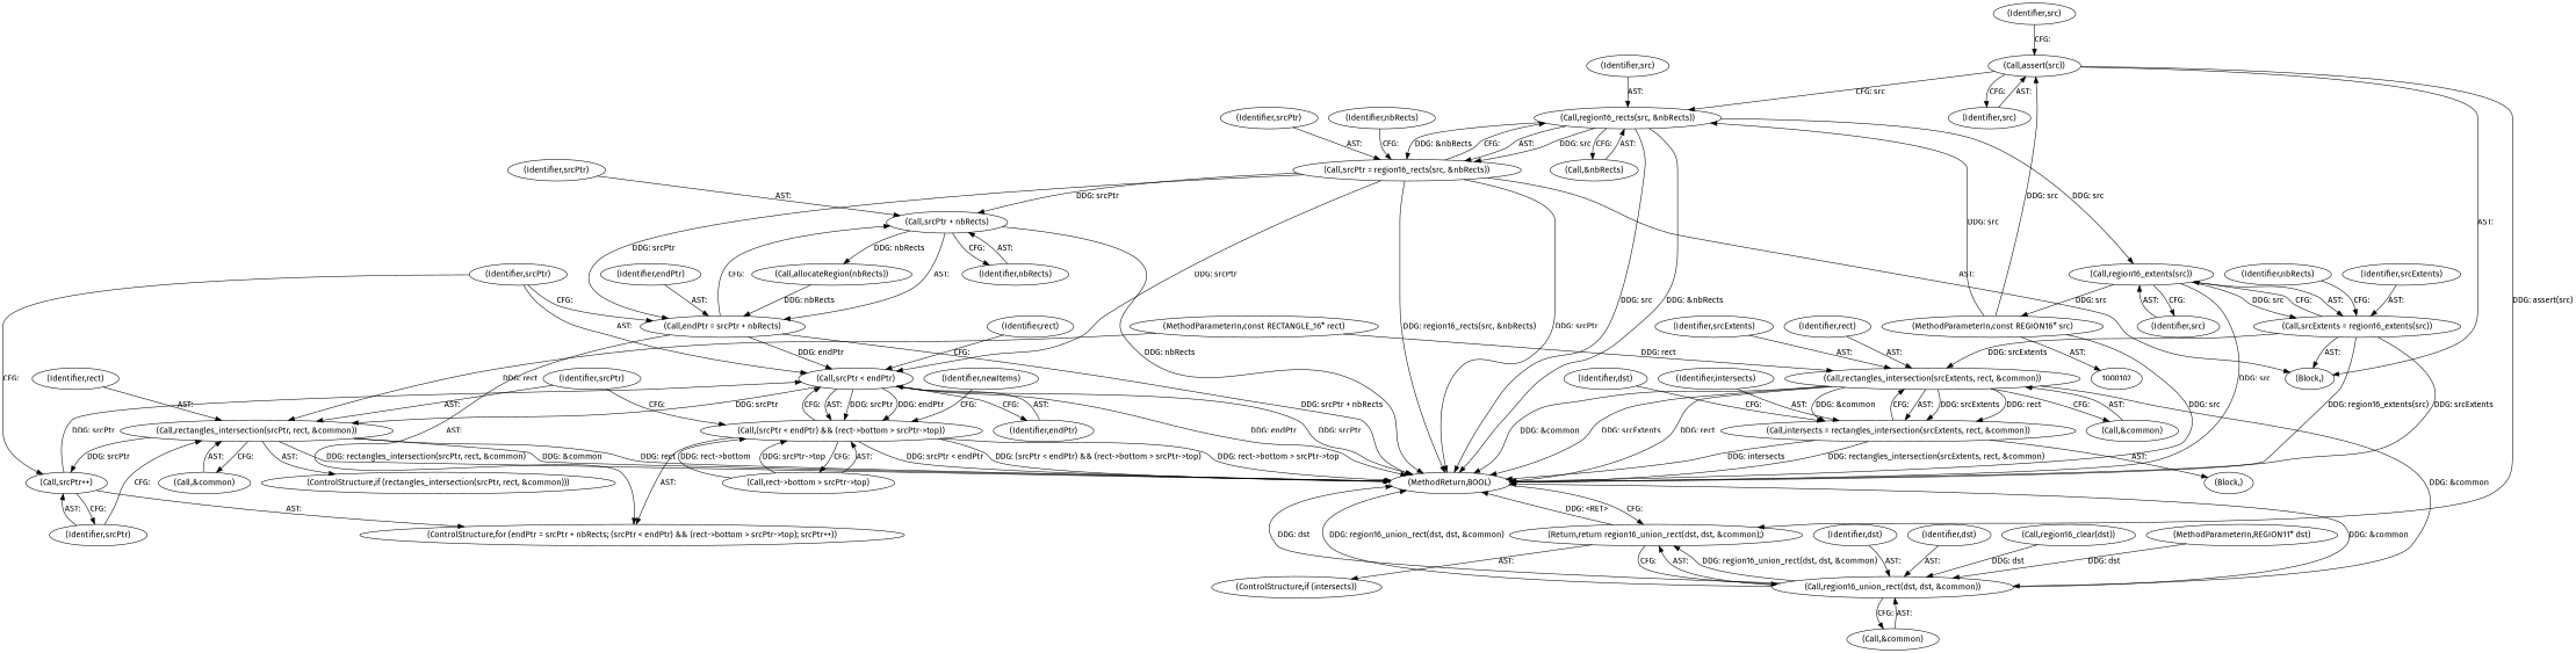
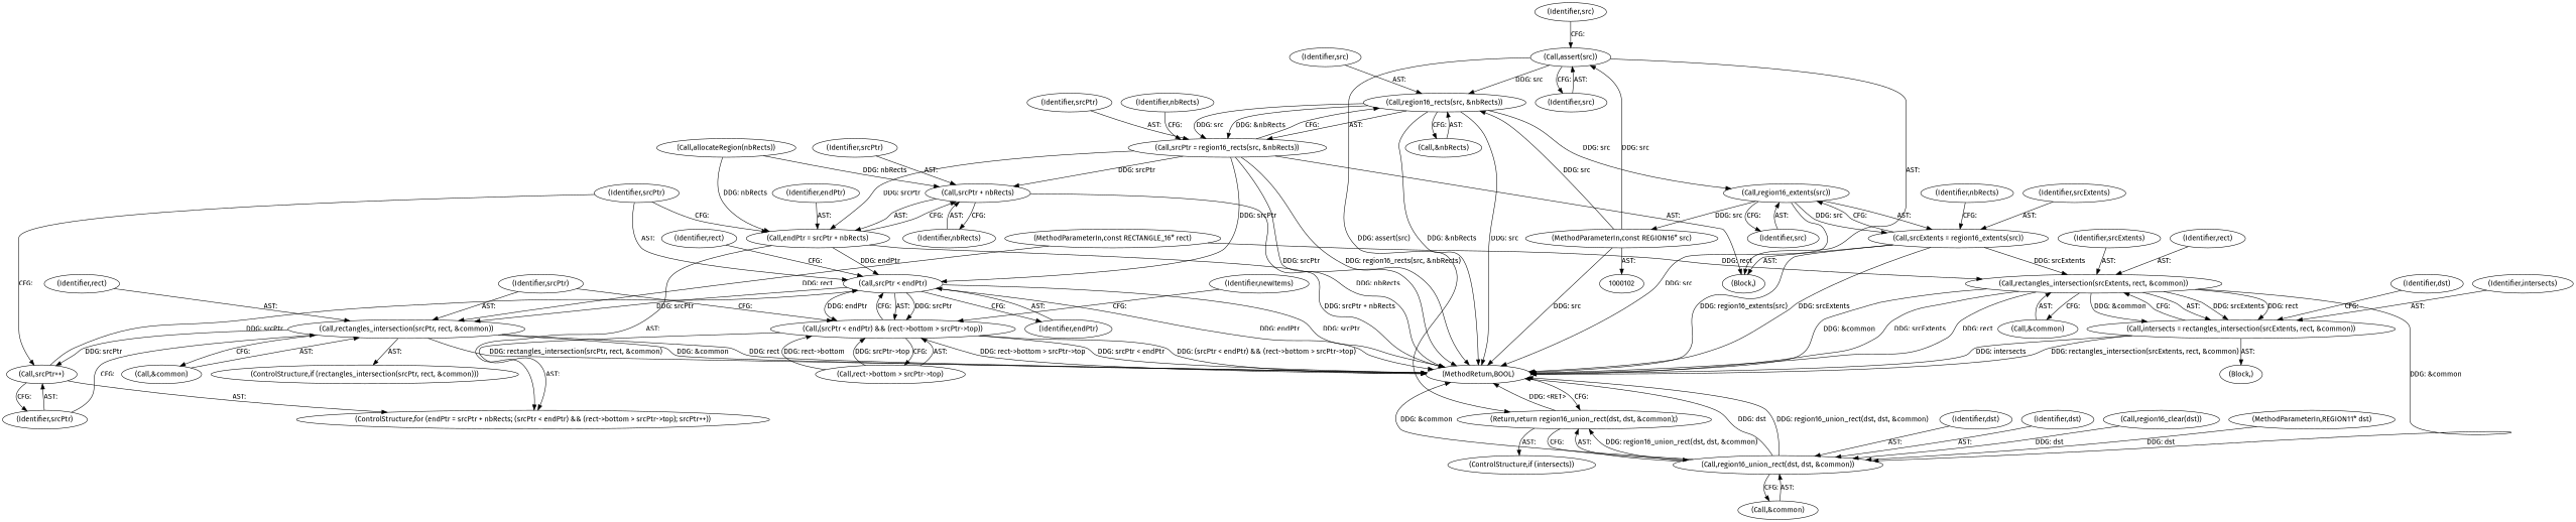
  digraph {
    fontname="Fira Sans"
    node [fontname="Fira Sans"]
    edge [fontname="Fira Sans"]
    n1 [label="(Call,assert(src))"]
    n2 [label="(Call,region16_rects(src, &nbRects))"]
    n3 [label="(Identifier,src)"]
    n4 [label="(Block,)"]
    n5 [label="(Return,return region16_union_rect(dst, dst, &common);)"]
    n6 [label="(MethodReturn,BOOL)"]
    n7 [label="(Call,region16_extents(src))"]
    n8 [label="(Call,srcPtr = region16_rects(src, &nbRects))"]
    n9 [label="(Call,&nbRects)"]
    n10 [label="(MethodParameterIn,const REGION16* src)"]
    1000102
    n12 [label="(Call,srcExtents = region16_extents(src))"]
    n13 [label="(Identifier,src)"]
    n14 [label="(Call,endPtr = srcPtr + nbRects)"]
    n15 [label="(Call,srcPtr < endPtr)"]
    n16 [label="(Call,srcPtr + nbRects)"]
    n17 [label="(ControlStructure,for (endPtr = srcPtr + nbRects; (srcPtr < endPtr) && (rect->bottom > srcPtr->top); srcPtr++))"]
    n18 [label="(Call,(srcPtr < endPtr) && (rect->bottom > srcPtr->top))"]
    n19 [label="(Call,rectangles_intersection(srcPtr, rect, &common))"]
    n20 [label="(Identifier,endPtr)"]
    n21 [label="(Identifier,nbRects)"]
    n22 [label="(Call,rect->bottom > srcPtr->top)"]
    n23 [label="(Call,srcPtr++)"]
    n24 [label="(Call,&common)"]
    n25 [label="(ControlStructure,if (rectangles_intersection(srcPtr, rect, &common)))"]
    n26 [label="(Identifier,srcPtr)"]
    n27 [label="(Call,rectangles_intersection(srcExtents, rect, &common))"]
    n28 [label="(Call,intersects = rectangles_intersection(srcExtents, rect, &common))"]
    n29 [label="(Call,region16_union_rect(dst, dst, &common))"]
    n30 [label="(Call,&common)"]
    n31 [label="(Block,)"]
    n32 [label="(Call,&common)"]
    n33 [label="(ControlStructure,if (intersects))"]
    n34 [label="(Identifier,newItems)"]
    n35 [label="(Identifier,srcPtr)"]
    n36 [label="(Identifier,endPtr)"]
    n37 [label="(Identifier,srcPtr)"]
    n38 [label="(Identifier,dst)"]
    n39 [label="(Identifier,src)"]
    n40 [label="(Identifier,srcPtr)"]
    n41 [label="(Identifier,nbRects)"]
    n42 [label="(MethodParameterIn,const RECTANGLE_16* rect)"]
    n43 [label="(Identifier,srcExtents)"]
    n44 [label="(Identifier,rect)"]
    n45 [label="(Identifier,srcExtents)"]
    n46 [label="(Identifier,src)"]
    n47 [label="(Identifier,rect)"]
    n48 [label="(Identifier,srcPtr)"]
    n49 [label="(Call,allocateRegion(nbRects))"]
    n50 [label="(Identifier,intersects)"]
    n51 [label="(Identifier,dst)"]
    n52 [label="(Identifier,nbRects)"]
    n53 [label="(Call,region16_clear(dst))"]
    n54 [label="(MethodParameterIn,REGION11* dst)"]
    n55 [label="(Identifier,rect)"]
    n56 [label="(Identifier,dst)"]
-   n1 -> n2 [label="CFG: src"]
+   n1 -> n2 [label="DDG: src"]
    n1 -> n3 [label="CFG: "]
    n1 -> n4 [label="AST: "]
    n1 -> n5 [label="DDG: assert(src)"]
    n2 -> n6 [label="DDG: &nbRects"]
    n2 -> n6 [label="DDG: src"]
    n2 -> n7 [label="DDG: src"]
    n2 -> n8 [label="AST: "]
    n2 -> n8 [label="DDG: src"]
    n2 -> n8 [label="DDG: &nbRects"]
    n2 -> n9 [label="CFG: "]
    n3 -> n1 [label="AST: "]
    n5 -> n6 [label="DDG: <RET>"]
    n5 -> n29 [label="CFG: "]
    n5 -> n33 [label="AST: "]
    n6 -> n5 [label="CFG: "]
    n7 -> n6 [label="DDG: src"]
    n7 -> n10 [label="DDG: src"]
    n7 -> n12 [label="AST: "]
    n7 -> n12 [label="DDG: src"]
    n7 -> n13 [label="CFG: "]
    n8 -> n2 [label="CFG: "]
    n8 -> n4 [label="AST: "]
    n8 -> n6 [label="DDG: srcPtr"]
    n8 -> n6 [label="DDG: region16_rects(src, &nbRects)"]
    n8 -> n14 [label="DDG: srcPtr"]
    n8 -> n15 [label="DDG: srcPtr"]
    n8 -> n16 [label="DDG: srcPtr"]
    n9 -> n2 [label="AST: "]
    n10 -> n1 [label="DDG: src"]
    n10 -> n2 [label="DDG: src"]
    n10 -> n6 [label="DDG: src"]
    n10 -> 1000102 [label="AST: "]
    n12 -> n4 [label="AST: "]
    n12 -> n6 [label="DDG: region16_extents(src)"]
    n12 -> n6 [label="DDG: srcExtents"]
    n12 -> n7 [label="CFG: "]
    n12 -> n27 [label="DDG: srcExtents"]
    n13 -> n7 [label="AST: "]
    n14 -> n6 [label="DDG: srcPtr + nbRects"]
    n14 -> n15 [label="DDG: endPtr"]
    n14 -> n16 [label="CFG: "]
    n14 -> n17 [label="AST: "]
    n15 -> n6 [label="DDG: endPtr"]
    n15 -> n6 [label="DDG: srcPtr"]
    n15 -> n18 [label="AST: "]
    n15 -> n18 [label="DDG: srcPtr"]
    n15 -> n18 [label="DDG: endPtr"]
    n15 -> n19 [label="DDG: srcPtr"]
    n15 -> n20 [label="CFG: "]
    n16 -> n6 [label="DDG: nbRects"]
    n16 -> n14 [label="AST: "]
    n16 -> n21 [label="CFG: "]
    n18 -> n6 [label="DDG: rect->bottom > srcPtr->top"]
    n18 -> n6 [label="DDG: srcPtr < endPtr"]
    n18 -> n6 [label="DDG: (srcPtr < endPtr) && (rect->bottom > srcPtr->top)"]
    n18 -> n15 [label="CFG: "]
    n18 -> n17 [label="AST: "]
    n18 -> n22 [label="CFG: "]
    n19 -> n6 [label="DDG: &common"]
    n19 -> n6 [label="DDG: rect"]
    n19 -> n6 [label="DDG: rectangles_intersection(srcPtr, rect, &common)"]
    n19 -> n23 [label="DDG: srcPtr"]
    n19 -> n24 [label="CFG: "]
    n19 -> n25 [label="AST: "]
    n20 -> n15 [label="AST: "]
    n21 -> n16 [label="AST: "]
    n22 -> n18 [label="AST: "]
    n22 -> n18 [label="DDG: rect->bottom"]
    n22 -> n18 [label="DDG: srcPtr->top"]
    n23 -> n15 [label="DDG: srcPtr"]
    n23 -> n17 [label="AST: "]
    n23 -> n26 [label="CFG: "]
    n24 -> n19 [label="AST: "]
    n26 -> n19 [label="CFG: "]
    n26 -> n23 [label="AST: "]
    n27 -> n6 [label="DDG: &common"]
    n27 -> n6 [label="DDG: srcExtents"]
    n27 -> n6 [label="DDG: rect"]
    n27 -> n28 [label="AST: "]
    n27 -> n28 [label="DDG: srcExtents"]
    n27 -> n28 [label="DDG: rect"]
    n27 -> n28 [label="DDG: &common"]
    n27 -> n29 [label="DDG: &common"]
    n27 -> n30 [label="CFG: "]
    n28 -> n6 [label="DDG: rectangles_intersection(srcExtents, rect, &common)"]
    n28 -> n6 [label="DDG: intersects"]
    n28 -> n27 [label="CFG: "]
    n28 -> n31 [label="AST: "]
    n29 -> n5 [label="AST: "]
    n29 -> n5 [label="DDG: region16_union_rect(dst, dst, &common)"]
    n29 -> n6 [label="DDG: dst"]
    n29 -> n6 [label="DDG: region16_union_rect(dst, dst, &common)"]
    n29 -> n6 [label="DDG: &common"]
    n29 -> n32 [label="CFG: "]
    n30 -> n27 [label="AST: "]
    n32 -> n29 [label="AST: "]
    n34 -> n18 [label="CFG: "]
    n35 -> n8 [label="AST: "]
    n36 -> n14 [label="AST: "]
    n37 -> n18 [label="CFG: "]
    n37 -> n19 [label="AST: "]
    n38 -> n29 [label="AST: "]
    n39 -> n2 [label="AST: "]
    n40 -> n16 [label="AST: "]
    n41 -> n12 [label="CFG: "]
    n42 -> n19 [label="DDG: rect"]
    n42 -> n27 [label="DDG: rect"]
    n43 -> n12 [label="AST: "]
    n44 -> n15 [label="CFG: "]
    n45 -> n27 [label="AST: "]
    n46 -> n1 [label="CFG: "]
    n47 -> n27 [label="AST: "]
    n48 -> n14 [label="CFG: "]
    n48 -> n15 [label="AST: "]
    n48 -> n23 [label="CFG: "]
    n49 -> n14 [label="DDG: nbRects"]
-   n16 -> n49 [label="DDG: nbRects"]
+   n49 -> n16 [label="DDG: nbRects"]
    n50 -> n28 [label="AST: "]
    n51 -> n29 [label="AST: "]
    n52 -> n8 [label="CFG: "]
    n53 -> n29 [label="DDG: dst"]
    n54 -> n29 [label="DDG: dst"]
    n55 -> n19 [label="AST: "]
    n56 -> n28 [label="CFG: "]
  }
